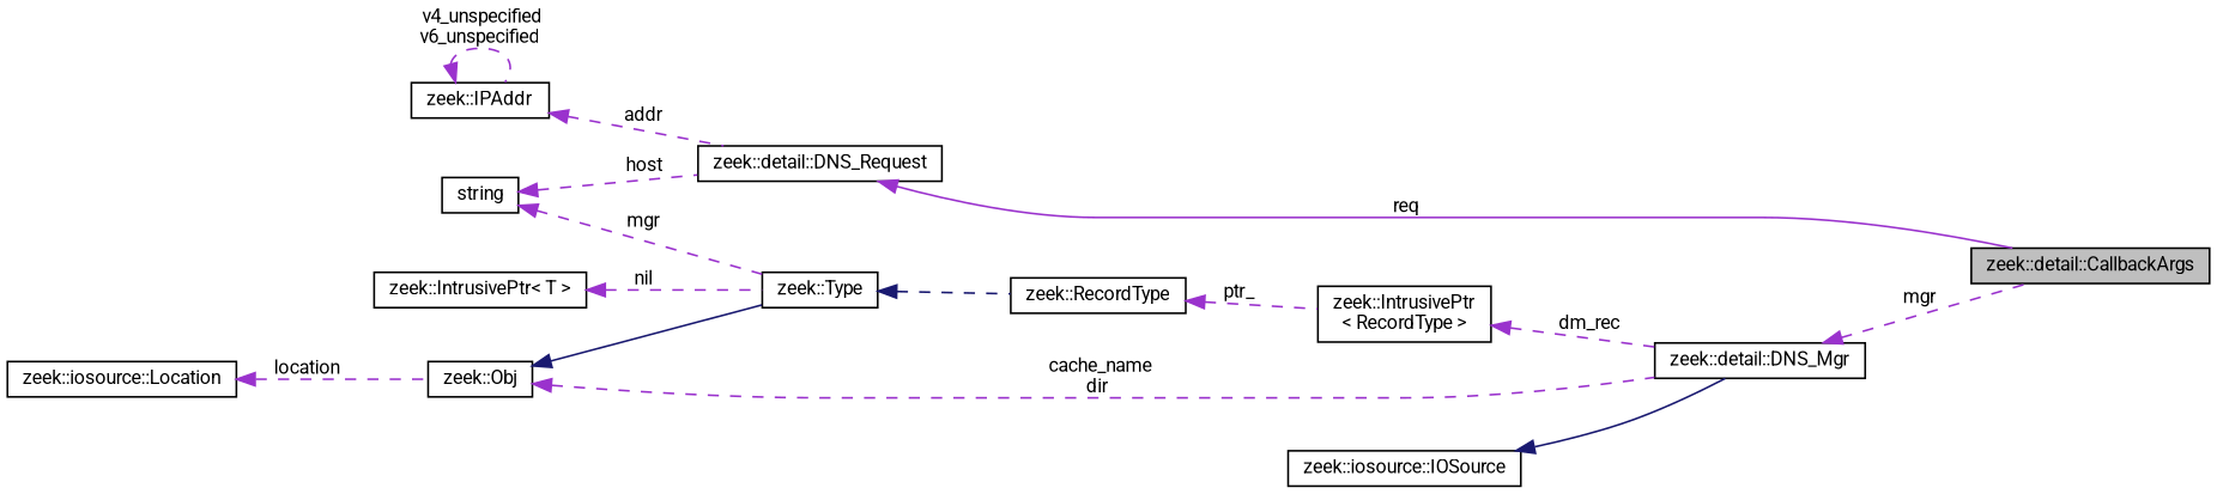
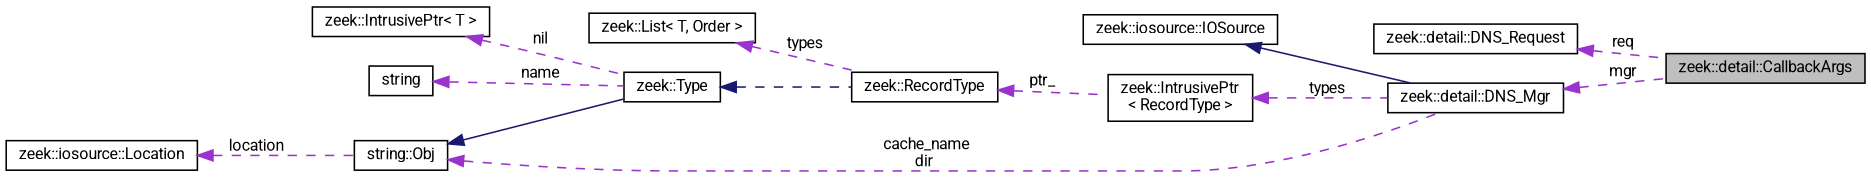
  digraph {
    fontname=Roboto
    rankdir=LR
    node [color=black fillcolor=white fontname=Roboto fontsize=10 shape=record style=filled]
    edge [color=darkorchid3 dir=back fontname=Roboto fontsize=10 labelfontname=Helvetica labelfontsize=10 style=dashed]
    n1 [fillcolor=grey75 fontcolor=black height=0.2 label="zeek::detail::CallbackArgs" width=0.4]
    n2 [height=0.2 label="zeek::detail::DNS_Request" width=0.4]
    n3 [height=0.2 label=string width=0.4]
    n4 [height=0.2 label="zeek::Type" width=0.4]
    n5 [height=0.2 label="zeek::detail::DNS_Mgr" width=0.4]
    n6 [height=0.2 label="zeek::RecordType" width=0.4]
-   n7 [height=0.2 label="zeek::IPAddr" width=0.4]
    n8 [height=0.2 label="zeek::iosource::IOSource" width=0.4]
    n9 [height=0.2 label="zeek::IntrusivePtr\l\< RecordType \>" width=0.4]
-   n10 [height=0.2 label="zeek::Obj" width=0.4]
+   n10 [height=0.2 label="string::Obj" width=0.4]
    n11 [height=0.2 label="zeek::iosource::Location" width=0.4]
    n12 [height=0.2 label="zeek::IntrusivePtr\< T \>" width=0.4]
-   n2 -> n1 [label=" req" style=solid]
-   n3 -> n2 [label=" host"]
-   n3 -> n4 [label=" mgr"]
+   n13 [height=0.2 label="zeek::List\< T, Order \>" width=0.4]
+   n2 -> n1 [label=" req"]
+   n3 -> n4 [label=" name"]
    n4 -> n6 [color=midnightblue]
    n5 -> n1 [label=" mgr"]
    n6 -> n9 [label=" ptr_"]
-   n7 -> n2 [label=" addr"]
-   n7 -> n7 [label=" v4_unspecified\nv6_unspecified"]
    n8 -> n5 [color=midnightblue style=solid]
-   n9 -> n5 [label=" dm_rec"]
+   n9 -> n5 [label=" types"]
    n10 -> n4 [color=midnightblue style=solid]
    n10 -> n5 [label=" cache_name\ndir"]
    n11 -> n10 [label=" location"]
    n12 -> n4 [label=" nil"]
+   n13 -> n6 [label=" types"]
  }
